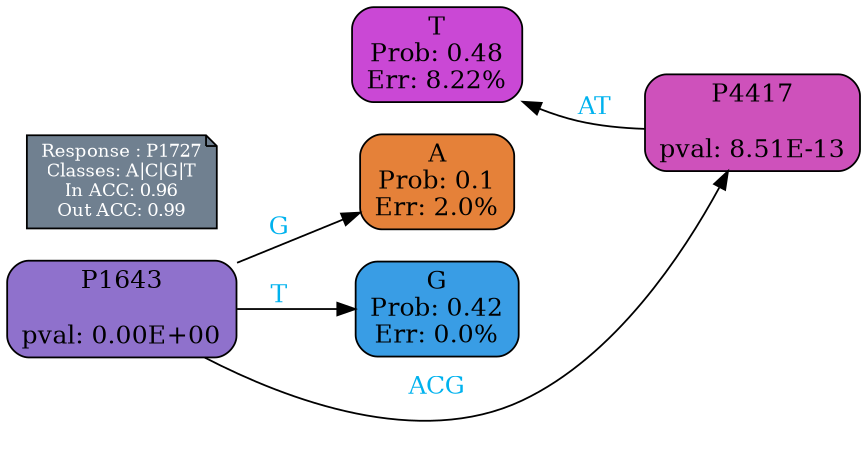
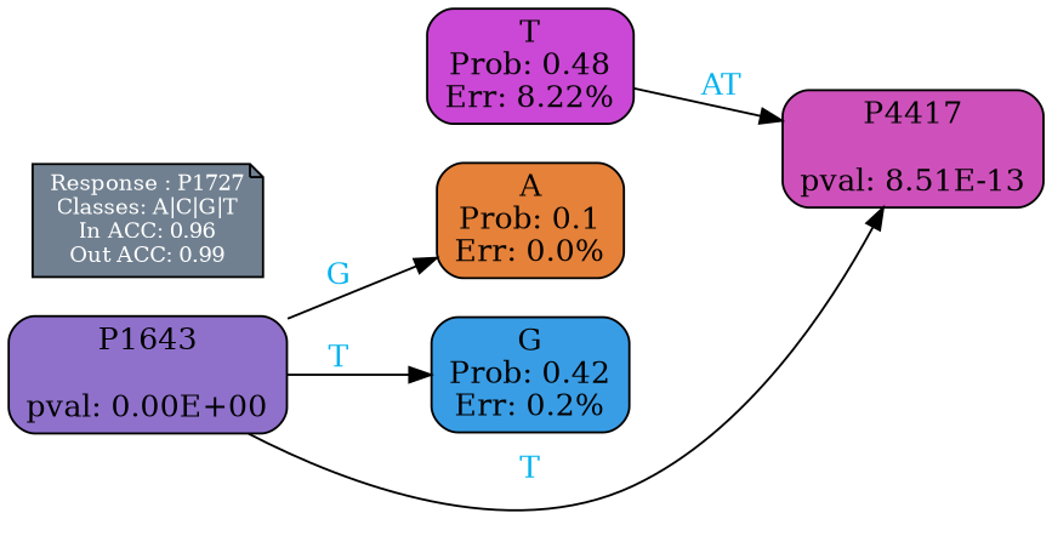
  digraph {
    fontname="DejaVu Serif"
    rankdir=LR
    ranksep=equally
    splines=polylines
    node [color=black fontname="DejaVu Serif" shape=box style="filled, rounded"]
    edge [fontcolor=deepskyblue2 fontname="DejaVu Serif"]
    n1 [fillcolor="#ca48d5" label="T\nProb: 0.48\nErr: 8.22%"]
-   n2 [fillcolor="#e58139" label="A\nProb: 0.1\nErr: 2.0%"]
-   n3 [fillcolor="#399de5" label="G\nProb: 0.42\nErr: 0.0%"]
+   n2 [fillcolor="#e58139" label="A\nProb: 0.1\nErr: 0.0%"]
+   n3 [fillcolor="#399de5" label="G\nProb: 0.42\nErr: 0.2%"]
    n4 [align=left fillcolor=slategray fontcolor=white fontsize=10 label="Response : P1727\nClasses: A|C|G|T\nIn ACC: 0.96\nOut ACC: 0.99\n" shape=note style=filled]
    n5 [fillcolor="#8f71cc" label="P1643\n\npval: 0.00E+00"]
    n6 [fillcolor="#ce51bb" label="P4417\n\npval: 8.51E-13"]
    subgraph sub_1 {
      rank=same
      n1
      n2
      n3
    }
    subgraph sub_2 {
      rank=same
      n4
      n5
    }
    n5 -> n2 [label=G]
    n5 -> n3 [label=T]
-   n5 -> n6 [label=ACG]
-   n6 -> n1 [label=AT]
+   n5 -> n6 [label=T]
+   n1 -> n6 [label=AT]
  }
